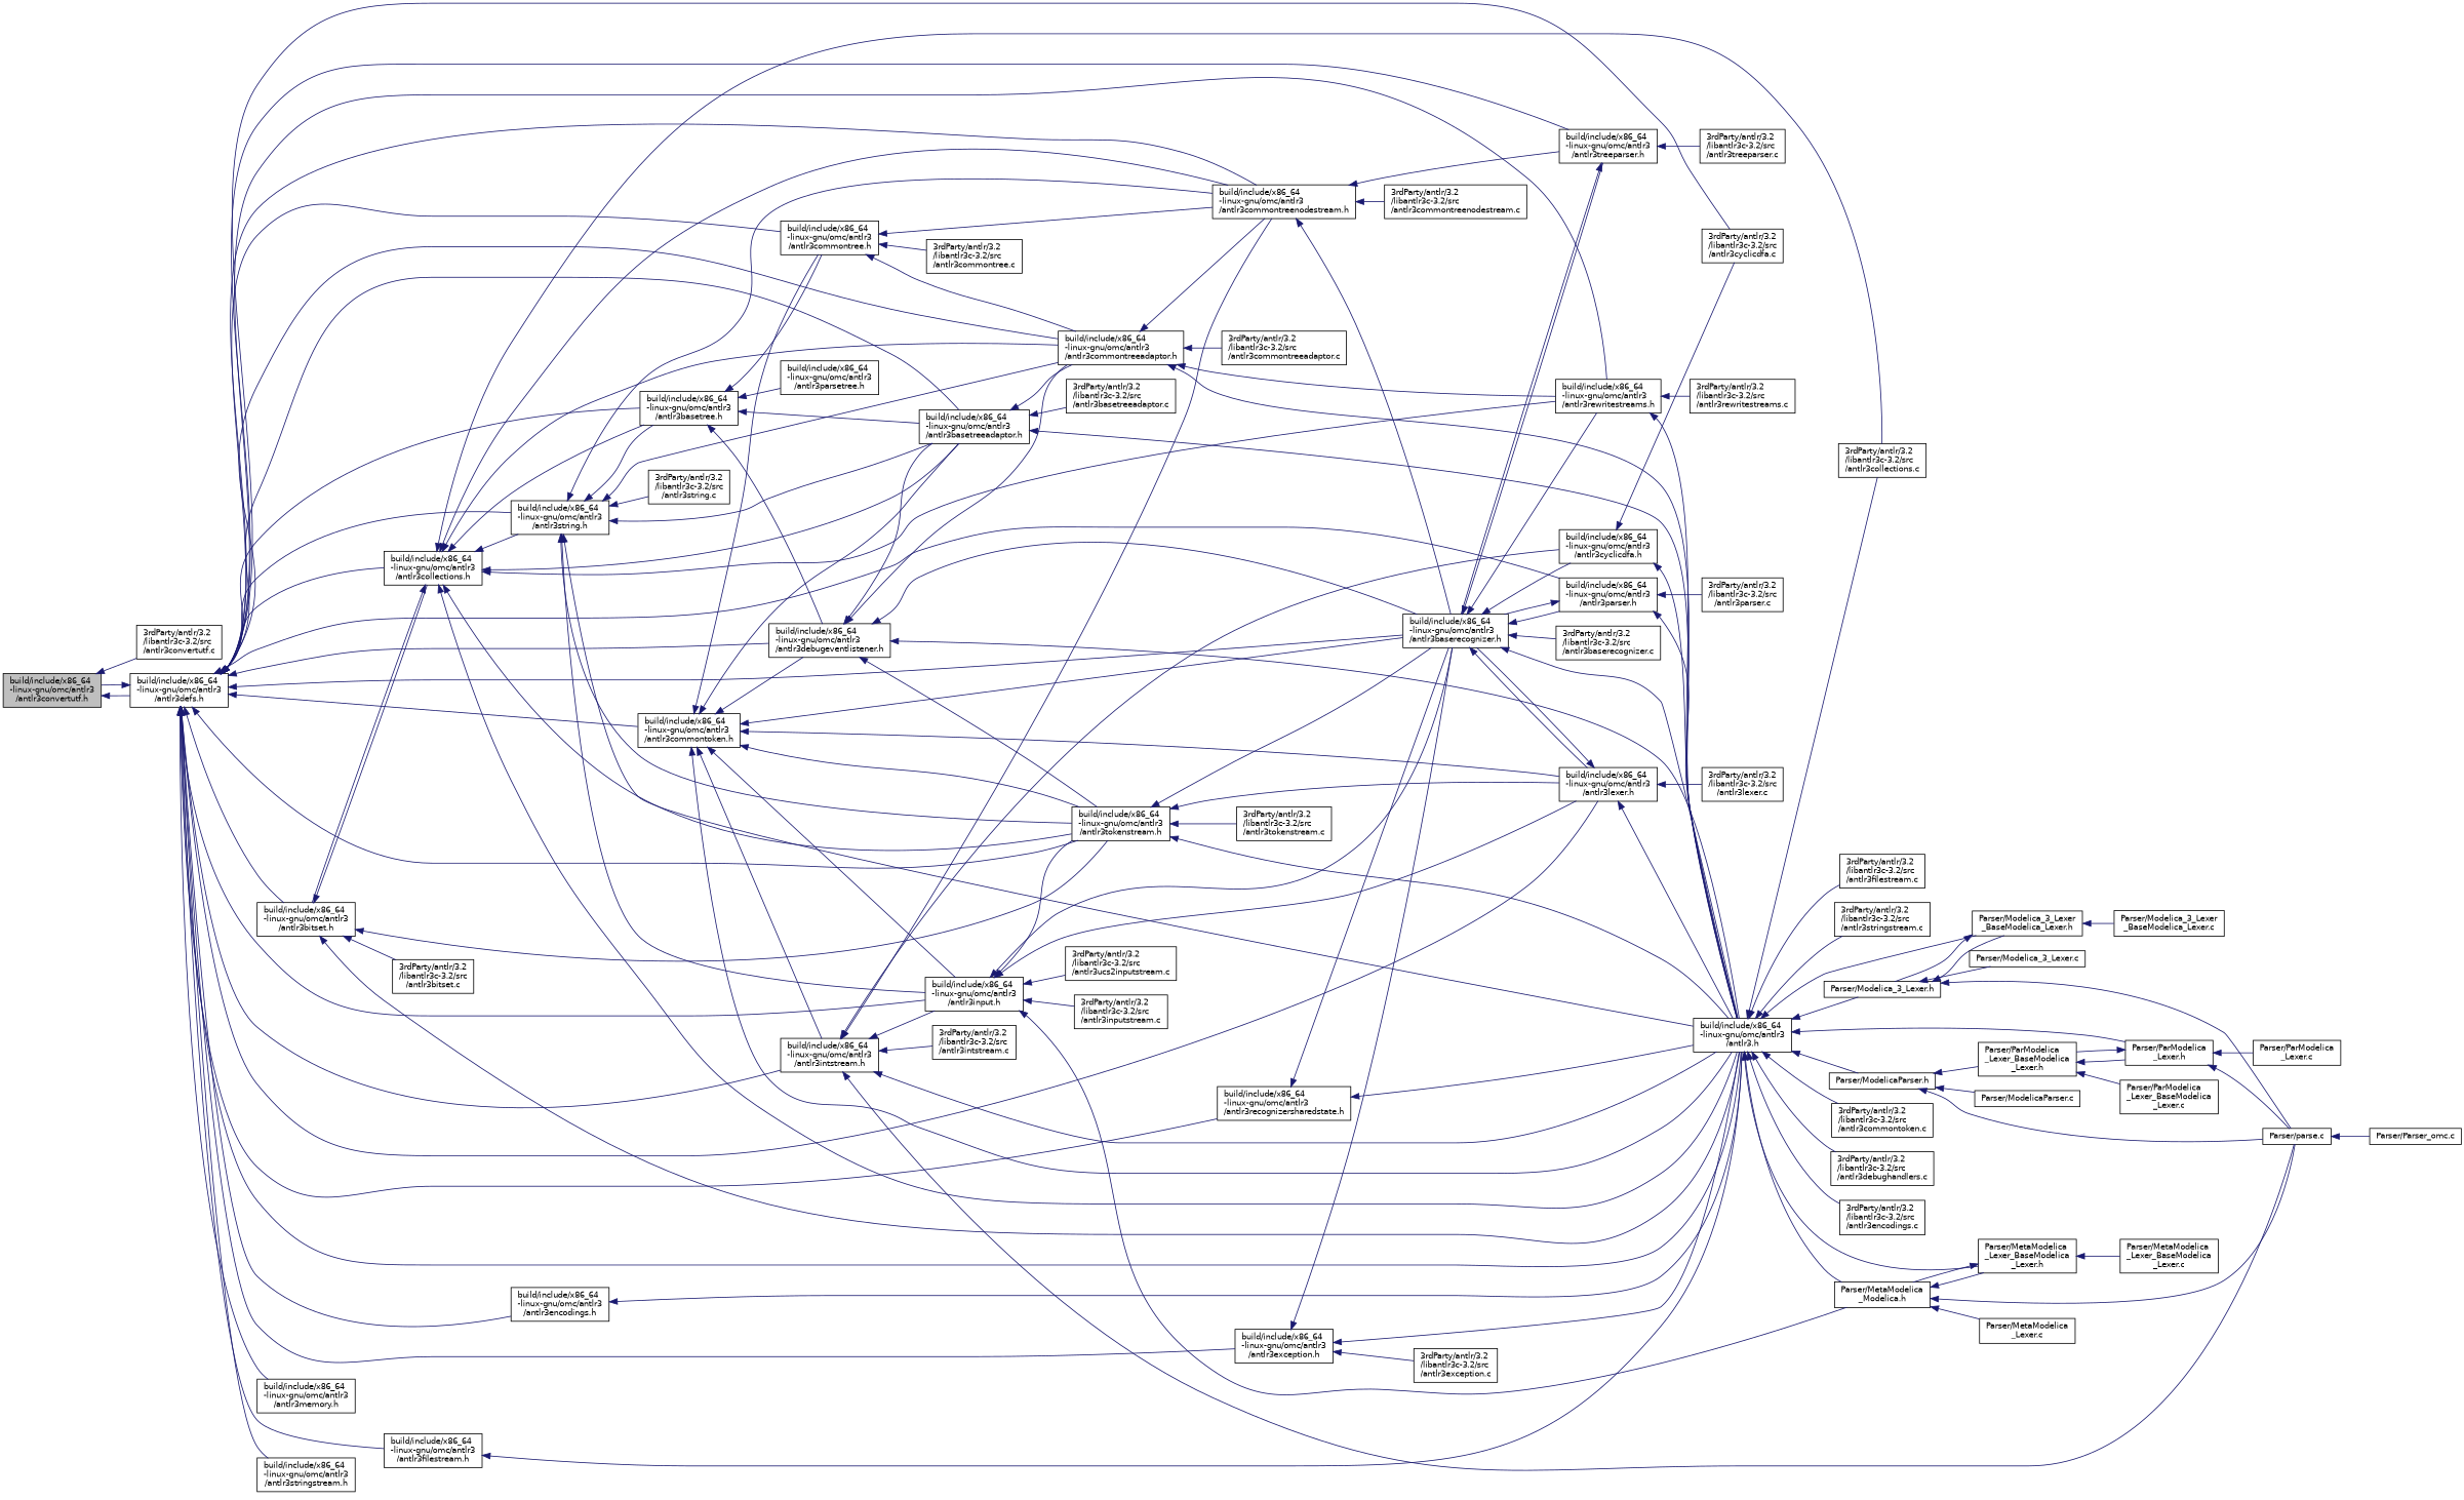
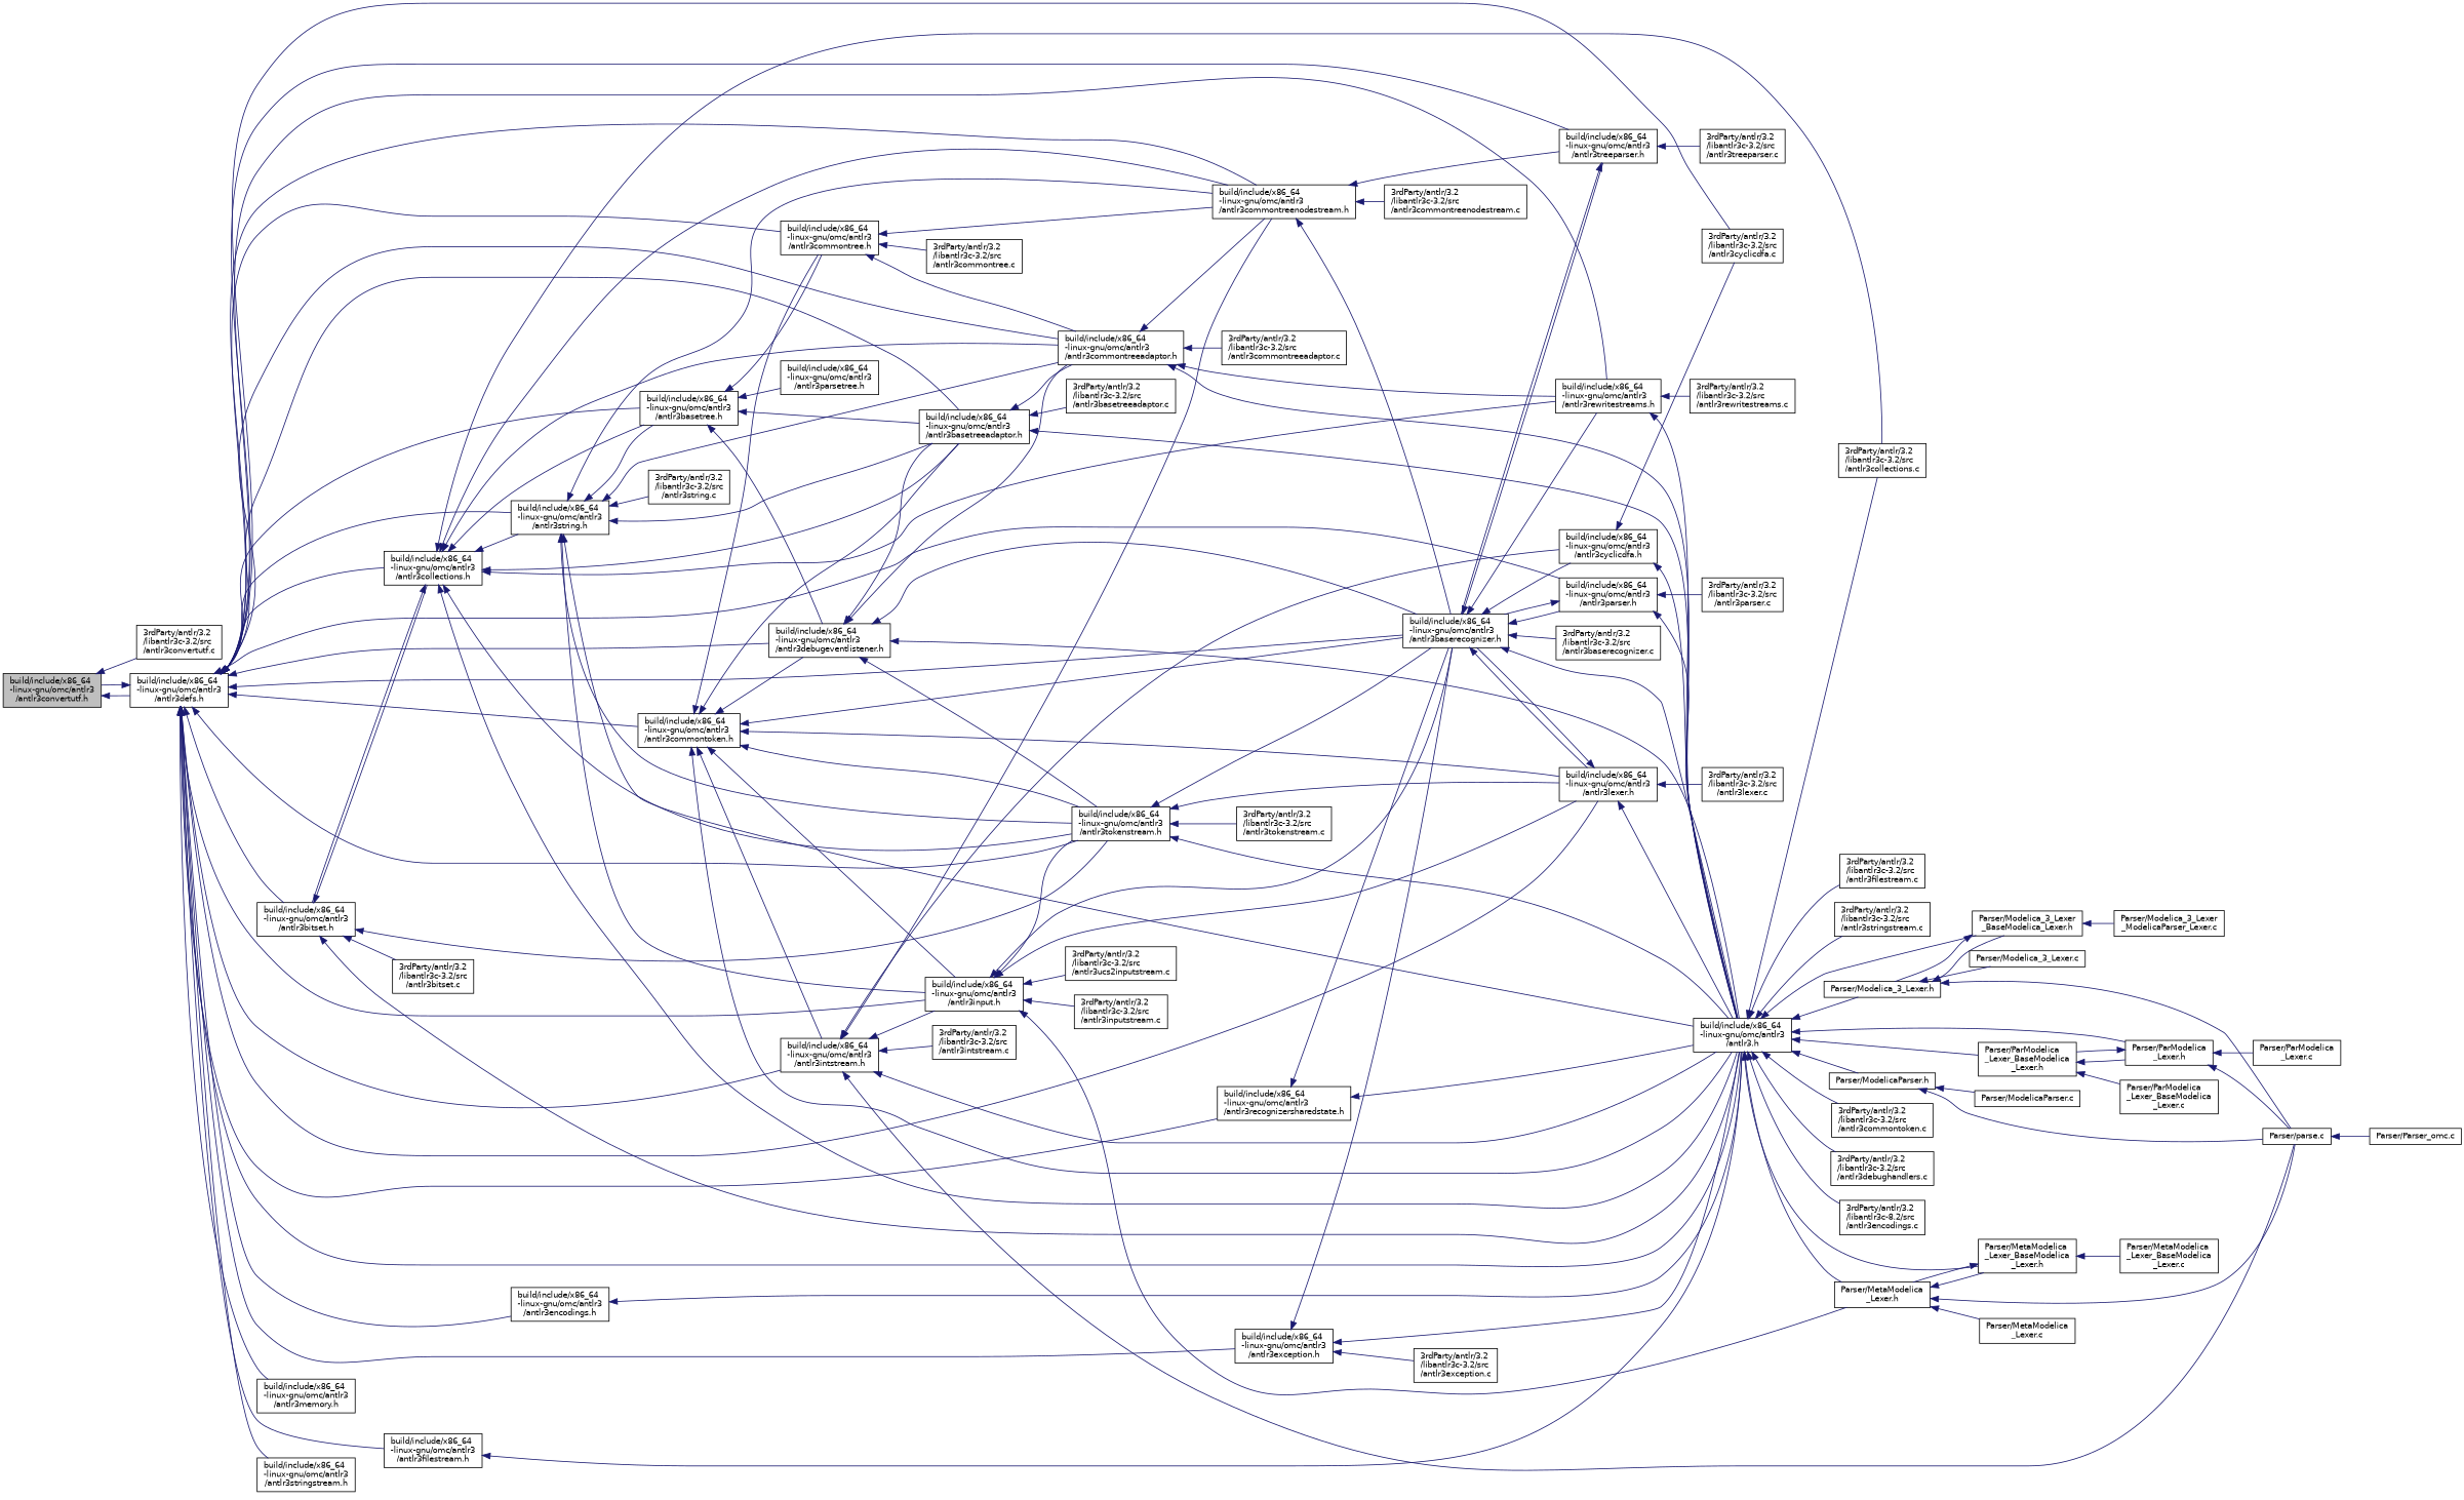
  digraph {
    rankdir=LR
    node [color=black fillcolor=white fontname=Helvetica fontsize=10 shape=record style=filled]
    edge [color=midnightblue dir=back fontname=Helvetica fontsize=10 labelfontname=Helvetica labelfontsize=10 style=solid]
    n1 [fillcolor=grey75 fontcolor=black height=0.2 label="build/include/x86_64\l-linux-gnu/omc/antlr3\l/antlr3convertutf.h" width=0.4]
    n2 [height=0.2 label="3rdParty/antlr/3.2\l/libantlr3c-3.2/src\l/antlr3convertutf.c" width=0.4]
    n3 [height=0.2 label="build/include/x86_64\l-linux-gnu/omc/antlr3\l/antlr3defs.h" width=0.4]
    n4 [height=0.2 label="3rdParty/antlr/3.2\l/libantlr3c-3.2/src\l/antlr3cyclicdfa.c" width=0.4]
    n5 [height=0.2 label="build/include/x86_64\l-linux-gnu/omc/antlr3\l/antlr3.h" width=0.4]
    n6 [height=0.2 label="build/include/x86_64\l-linux-gnu/omc/antlr3\l/antlr3baserecognizer.h" width=0.4]
    n7 [height=0.2 label="build/include/x86_64\l-linux-gnu/omc/antlr3\l/antlr3lexer.h" width=0.4]
    n8 [height=0.2 label="build/include/x86_64\l-linux-gnu/omc/antlr3\l/antlr3parser.h" width=0.4]
    n9 [height=0.2 label="build/include/x86_64\l-linux-gnu/omc/antlr3\l/antlr3rewritestreams.h" width=0.4]
    n10 [height=0.2 label="build/include/x86_64\l-linux-gnu/omc/antlr3\l/antlr3treeparser.h" width=0.4]
    n11 [height=0.2 label="build/include/x86_64\l-linux-gnu/omc/antlr3\l/antlr3basetree.h" width=0.4]
    n12 [height=0.2 label="build/include/x86_64\l-linux-gnu/omc/antlr3\l/antlr3basetreeadaptor.h" width=0.4]
    n13 [height=0.2 label="build/include/x86_64\l-linux-gnu/omc/antlr3\l/antlr3commontreeadaptor.h" width=0.4]
    n14 [height=0.2 label="build/include/x86_64\l-linux-gnu/omc/antlr3\l/antlr3commontreenodestream.h" width=0.4]
    n15 [height=0.2 label="build/include/x86_64\l-linux-gnu/omc/antlr3\l/antlr3commontree.h" width=0.4]
    n16 [height=0.2 label="build/include/x86_64\l-linux-gnu/omc/antlr3\l/antlr3debugeventlistener.h" width=0.4]
    n17 [height=0.2 label="build/include/x86_64\l-linux-gnu/omc/antlr3\l/antlr3tokenstream.h" width=0.4]
    n18 [height=0.2 label="build/include/x86_64\l-linux-gnu/omc/antlr3\l/antlr3bitset.h" width=0.4]
    n19 [height=0.2 label="build/include/x86_64\l-linux-gnu/omc/antlr3\l/antlr3collections.h" width=0.4]
    n20 [height=0.2 label="build/include/x86_64\l-linux-gnu/omc/antlr3\l/antlr3string.h" width=0.4]
    n21 [height=0.2 label="build/include/x86_64\l-linux-gnu/omc/antlr3\l/antlr3input.h" width=0.4]
    n22 [height=0.2 label="build/include/x86_64\l-linux-gnu/omc/antlr3\l/antlr3commontoken.h" width=0.4]
    n23 [height=0.2 label="build/include/x86_64\l-linux-gnu/omc/antlr3\l/antlr3intstream.h" width=0.4]
    n24 [height=0.2 label="build/include/x86_64\l-linux-gnu/omc/antlr3\l/antlr3encodings.h" width=0.4]
    n25 [height=0.2 label="build/include/x86_64\l-linux-gnu/omc/antlr3\l/antlr3exception.h" width=0.4]
    n26 [height=0.2 label="build/include/x86_64\l-linux-gnu/omc/antlr3\l/antlr3filestream.h" width=0.4]
    n27 [height=0.2 label="build/include/x86_64\l-linux-gnu/omc/antlr3\l/antlr3memory.h" width=0.4]
    n28 [height=0.2 label="build/include/x86_64\l-linux-gnu/omc/antlr3\l/antlr3recognizersharedstate.h" width=0.4]
    n29 [height=0.2 label="build/include/x86_64\l-linux-gnu/omc/antlr3\l/antlr3stringstream.h" width=0.4]
    n30 [height=0.2 label="3rdParty/antlr/3.2\l/libantlr3c-3.2/src\l/antlr3collections.c" width=0.4]
    n31 [height=0.2 label="3rdParty/antlr/3.2\l/libantlr3c-3.2/src\l/antlr3commontoken.c" width=0.4]
    n32 [height=0.2 label="3rdParty/antlr/3.2\l/libantlr3c-3.2/src\l/antlr3debughandlers.c" width=0.4]
-   n33 [height=0.2 label="3rdParty/antlr/3.2\l/libantlr3c-3.2/src\l/antlr3encodings.c" width=0.4]
+   n33 [height=0.2 label="3rdParty/antlr/3.2\l/libantlr3c-8.2/src\l/antlr3encodings.c" width=0.4]
    n34 [height=0.2 label="3rdParty/antlr/3.2\l/libantlr3c-3.2/src\l/antlr3filestream.c" width=0.4]
    n35 [height=0.2 label="3rdParty/antlr/3.2\l/libantlr3c-3.2/src\l/antlr3stringstream.c" width=0.4]
-   n36 [height=0.2 label="Parser/MetaModelica\l_Modelica.h" width=0.4]
+   n36 [height=0.2 label="Parser/MetaModelica\l_Lexer.h" width=0.4]
    n37 [height=0.2 label="Parser/MetaModelica\l_Lexer_BaseModelica\l_Lexer.h" width=0.4]
    n38 [height=0.2 label="Parser/Modelica_3_Lexer.h" width=0.4]
    n39 [height=0.2 label="Parser/Modelica_3_Lexer\l_BaseModelica_Lexer.h" width=0.4]
    n40 [height=0.2 label="Parser/ModelicaParser.h" width=0.4]
    n41 [height=0.2 label="Parser/ParModelica\l_Lexer.h" width=0.4]
    n42 [height=0.2 label="Parser/ParModelica\l_Lexer_BaseModelica\l_Lexer.h" width=0.4]
    n43 [height=0.2 label="3rdParty/antlr/3.2\l/libantlr3c-3.2/src\l/antlr3baserecognizer.c" width=0.4]
    n44 [height=0.2 label="build/include/x86_64\l-linux-gnu/omc/antlr3\l/antlr3cyclicdfa.h" width=0.4]
    n45 [height=0.2 label="3rdParty/antlr/3.2\l/libantlr3c-3.2/src\l/antlr3lexer.c" width=0.4]
    n46 [height=0.2 label="3rdParty/antlr/3.2\l/libantlr3c-3.2/src\l/antlr3parser.c" width=0.4]
    n47 [height=0.2 label="3rdParty/antlr/3.2\l/libantlr3c-3.2/src\l/antlr3rewritestreams.c" width=0.4]
    n48 [height=0.2 label="3rdParty/antlr/3.2\l/libantlr3c-3.2/src\l/antlr3treeparser.c" width=0.4]
    n49 [height=0.2 label="build/include/x86_64\l-linux-gnu/omc/antlr3\l/antlr3parsetree.h" width=0.4]
    n50 [height=0.2 label="3rdParty/antlr/3.2\l/libantlr3c-3.2/src\l/antlr3basetreeadaptor.c" width=0.4]
    n51 [height=0.2 label="3rdParty/antlr/3.2\l/libantlr3c-3.2/src\l/antlr3commontreeadaptor.c" width=0.4]
    n52 [height=0.2 label="3rdParty/antlr/3.2\l/libantlr3c-3.2/src\l/antlr3commontreenodestream.c" width=0.4]
    n53 [height=0.2 label="3rdParty/antlr/3.2\l/libantlr3c-3.2/src\l/antlr3commontree.c" width=0.4]
    n54 [height=0.2 label="3rdParty/antlr/3.2\l/libantlr3c-3.2/src\l/antlr3tokenstream.c" width=0.4]
    n55 [height=0.2 label="3rdParty/antlr/3.2\l/libantlr3c-3.2/src\l/antlr3bitset.c" width=0.4]
    n56 [height=0.2 label="3rdParty/antlr/3.2\l/libantlr3c-3.2/src\l/antlr3string.c" width=0.4]
    n57 [height=0.2 label="3rdParty/antlr/3.2\l/libantlr3c-3.2/src\l/antlr3inputstream.c" width=0.4]
    n58 [height=0.2 label="3rdParty/antlr/3.2\l/libantlr3c-3.2/src\l/antlr3ucs2inputstream.c" width=0.4]
    n59 [height=0.2 label="Parser/parse.c" width=0.4]
    n60 [height=0.2 label="3rdParty/antlr/3.2\l/libantlr3c-3.2/src\l/antlr3intstream.c" width=0.4]
    n61 [height=0.2 label="3rdParty/antlr/3.2\l/libantlr3c-3.2/src\l/antlr3exception.c" width=0.4]
    n62 [height=0.2 label="Parser/MetaModelica\l_Lexer.c" width=0.4]
    n63 [height=0.2 label="Parser/MetaModelica\l_Lexer_BaseModelica\l_Lexer.c" width=0.4]
    n64 [height=0.2 label="Parser/Modelica_3_Lexer.c" width=0.4]
-   n65 [height=0.2 label="Parser/Modelica_3_Lexer\l_BaseModelica_Lexer.c" width=0.4]
+   n65 [height=0.2 label="Parser/Modelica_3_Lexer\l_ModelicaParser_Lexer.c" width=0.4]
    n66 [height=0.2 label="Parser/ModelicaParser.c" width=0.4]
    n67 [height=0.2 label="Parser/ParModelica\l_Lexer.c" width=0.4]
    n68 [height=0.2 label="Parser/ParModelica\l_Lexer_BaseModelica\l_Lexer.c" width=0.4]
    n69 [height=0.2 label="Parser/Parser_omc.c" width=0.4]
    n1 -> n2
    n1 -> n3
    n3 -> n1
    n3 -> n4
    n3 -> n5
    n3 -> n6
    n3 -> n7
    n3 -> n8
    n3 -> n9
    n3 -> n10
    n3 -> n11
    n3 -> n12
    n3 -> n13
    n3 -> n14
    n3 -> n15
    n3 -> n16
    n3 -> n17
    n3 -> n18
    n3 -> n19
    n3 -> n20
    n3 -> n21
    n3 -> n22
    n3 -> n23
    n3 -> n24
    n3 -> n25
    n3 -> n26
    n3 -> n27
    n3 -> n28
    n3 -> n29
    n5 -> n30
    n5 -> n31
    n5 -> n32
    n5 -> n33
    n5 -> n34
    n5 -> n35
    n5 -> n36
    n5 -> n37
    n5 -> n38
    n5 -> n39
    n5 -> n40
    n5 -> n41
-   n40 -> n42
+   n5 -> n42
    n6 -> n5
    n6 -> n7
    n6 -> n8
    n6 -> n9
    n6 -> n10
    n6 -> n43
    n6 -> n44
    n7 -> n5
    n7 -> n6
    n7 -> n45
    n8 -> n5
    n8 -> n6
    n8 -> n46
    n9 -> n5
    n9 -> n47
    n10 -> n6
    n10 -> n48
    n11 -> n12
    n11 -> n15
    n11 -> n16
    n11 -> n49
    n12 -> n5
    n12 -> n13
    n12 -> n50
    n13 -> n5
    n13 -> n9
    n13 -> n14
    n13 -> n51
    n14 -> n6
    n14 -> n10
    n14 -> n52
    n15 -> n13
    n15 -> n14
    n15 -> n53
    n16 -> n5
    n16 -> n6
    n16 -> n12
    n16 -> n13
    n16 -> n17
    n17 -> n5
    n17 -> n6
    n17 -> n7
    n17 -> n54
    n18 -> n5
    n18 -> n17
    n18 -> n19
    n18 -> n55
    n19 -> n5
    n19 -> n9
    n19 -> n11
    n19 -> n12
    n19 -> n13
    n19 -> n14
    n19 -> n17
    n19 -> n18
    n19 -> n20
    n19 -> n30
    n20 -> n5
    n20 -> n11
    n20 -> n12
    n20 -> n13
    n20 -> n14
    n20 -> n17
    n20 -> n21
    n20 -> n56
    n21 -> n6
    n21 -> n7
    n21 -> n17
    n21 -> n36
    n21 -> n57
    n21 -> n58
    n22 -> n5
    n22 -> n6
    n22 -> n7
    n22 -> n12
    n22 -> n15
    n22 -> n16
    n22 -> n17
    n22 -> n21
    n22 -> n23
    n23 -> n5
    n23 -> n14
    n23 -> n21
    n23 -> n44
    n23 -> n59
    n23 -> n60
    n24 -> n5
    n25 -> n5
    n25 -> n6
    n25 -> n61
    n26 -> n5
    n28 -> n5
    n28 -> n6
    n36 -> n37
    n36 -> n59
    n36 -> n62
    n37 -> n36
    n37 -> n63
    n38 -> n39
    n38 -> n59
    n38 -> n64
    n39 -> n38
    n39 -> n65
    n40 -> n59
    n40 -> n66
    n41 -> n42
    n41 -> n59
    n41 -> n67
    n42 -> n41
    n42 -> n68
    n44 -> n4
    n44 -> n5
    n59 -> n69
  }
